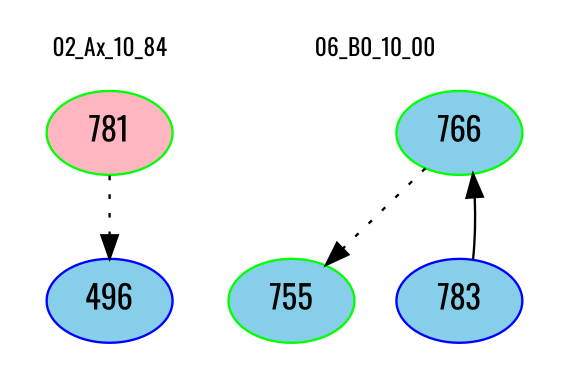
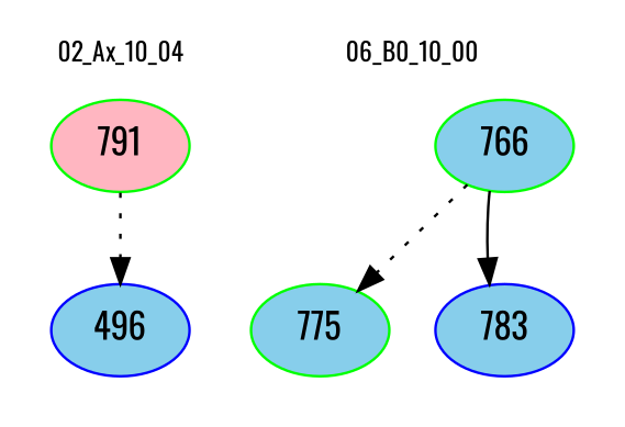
  digraph {
    fontname=Oswald
    node [color=green fillcolor=skyblue fontname=Oswald style=filled]
    edge [color=black fontname=Oswald style=dotted]
-   n1 [fillcolor=lightpink label=781]
+   n1 [fillcolor=lightpink label=791]
    n2 [color=blue label=496]
    n3 [label=766]
-   n4 [label=755]
+   n4 [label=775]
    n5 [color=blue label=783]
    subgraph cluster_1 {
      color=white
      fontsize=10
-     label="02_Ax_10_84"
+     label="02_Ax_10_04"
      n1
      n2
    }
    subgraph cluster_2 {
      color=white
      fontsize=10
      label="06_B0_10_00"
      n3
      n4
      n5
    }
    n1 -> n2
    n3 -> n4
-   n5 -> n3 [style=solid]
+   n3 -> n5 [style=solid]
  }
